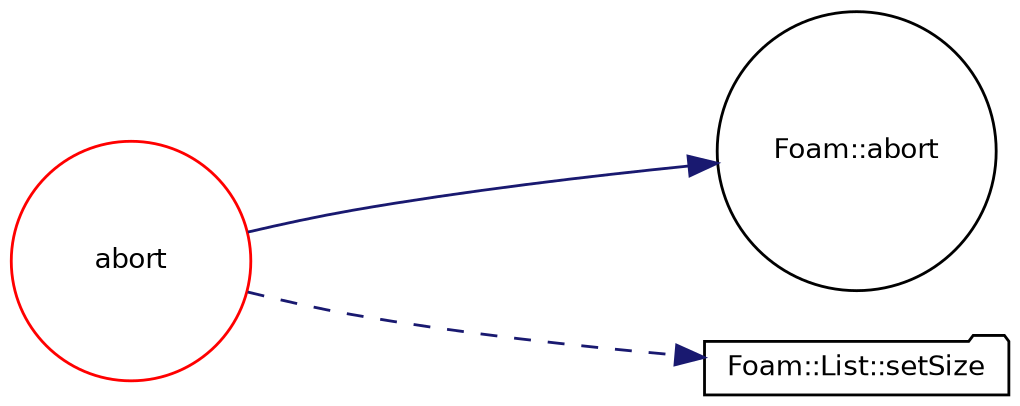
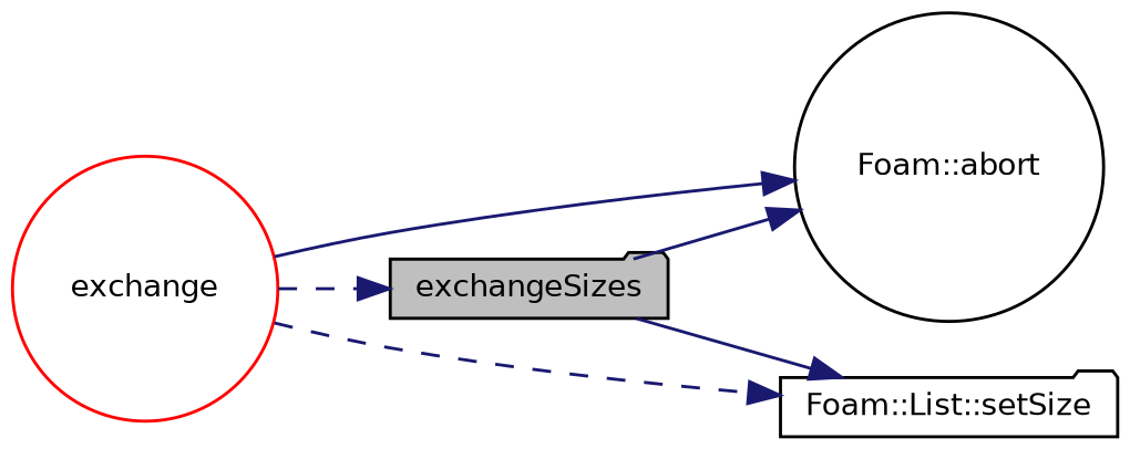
  digraph {
    rankdir=LR
    node [color=black fontname=Helvetica fontsize=10 shape=folder]
    edge [color=midnightblue fontname=Helvetica fontsize=10 labelfontname=Helvetica labelfontsize=10 style=solid]
+   n1 [fillcolor=grey75 fontcolor=black height=0.2 label=exchangeSizes style=filled width=0.4]
    n2 [height=0.2 label="Foam::abort" shape=circle width=0.4]
    n3 [height=0.2 label="Foam::List::setSize" width=0.4]
-   n4 [color=red height=0.2 label=abort shape=circle width=0.4]
+   n4 [color=red height=0.2 label=exchange shape=circle width=0.4]
+   n1 -> n2
+   n1 -> n3
+   n4 -> n1 [style=dashed]
    n4 -> n2
    n4 -> n3 [style=dashed]
  }
